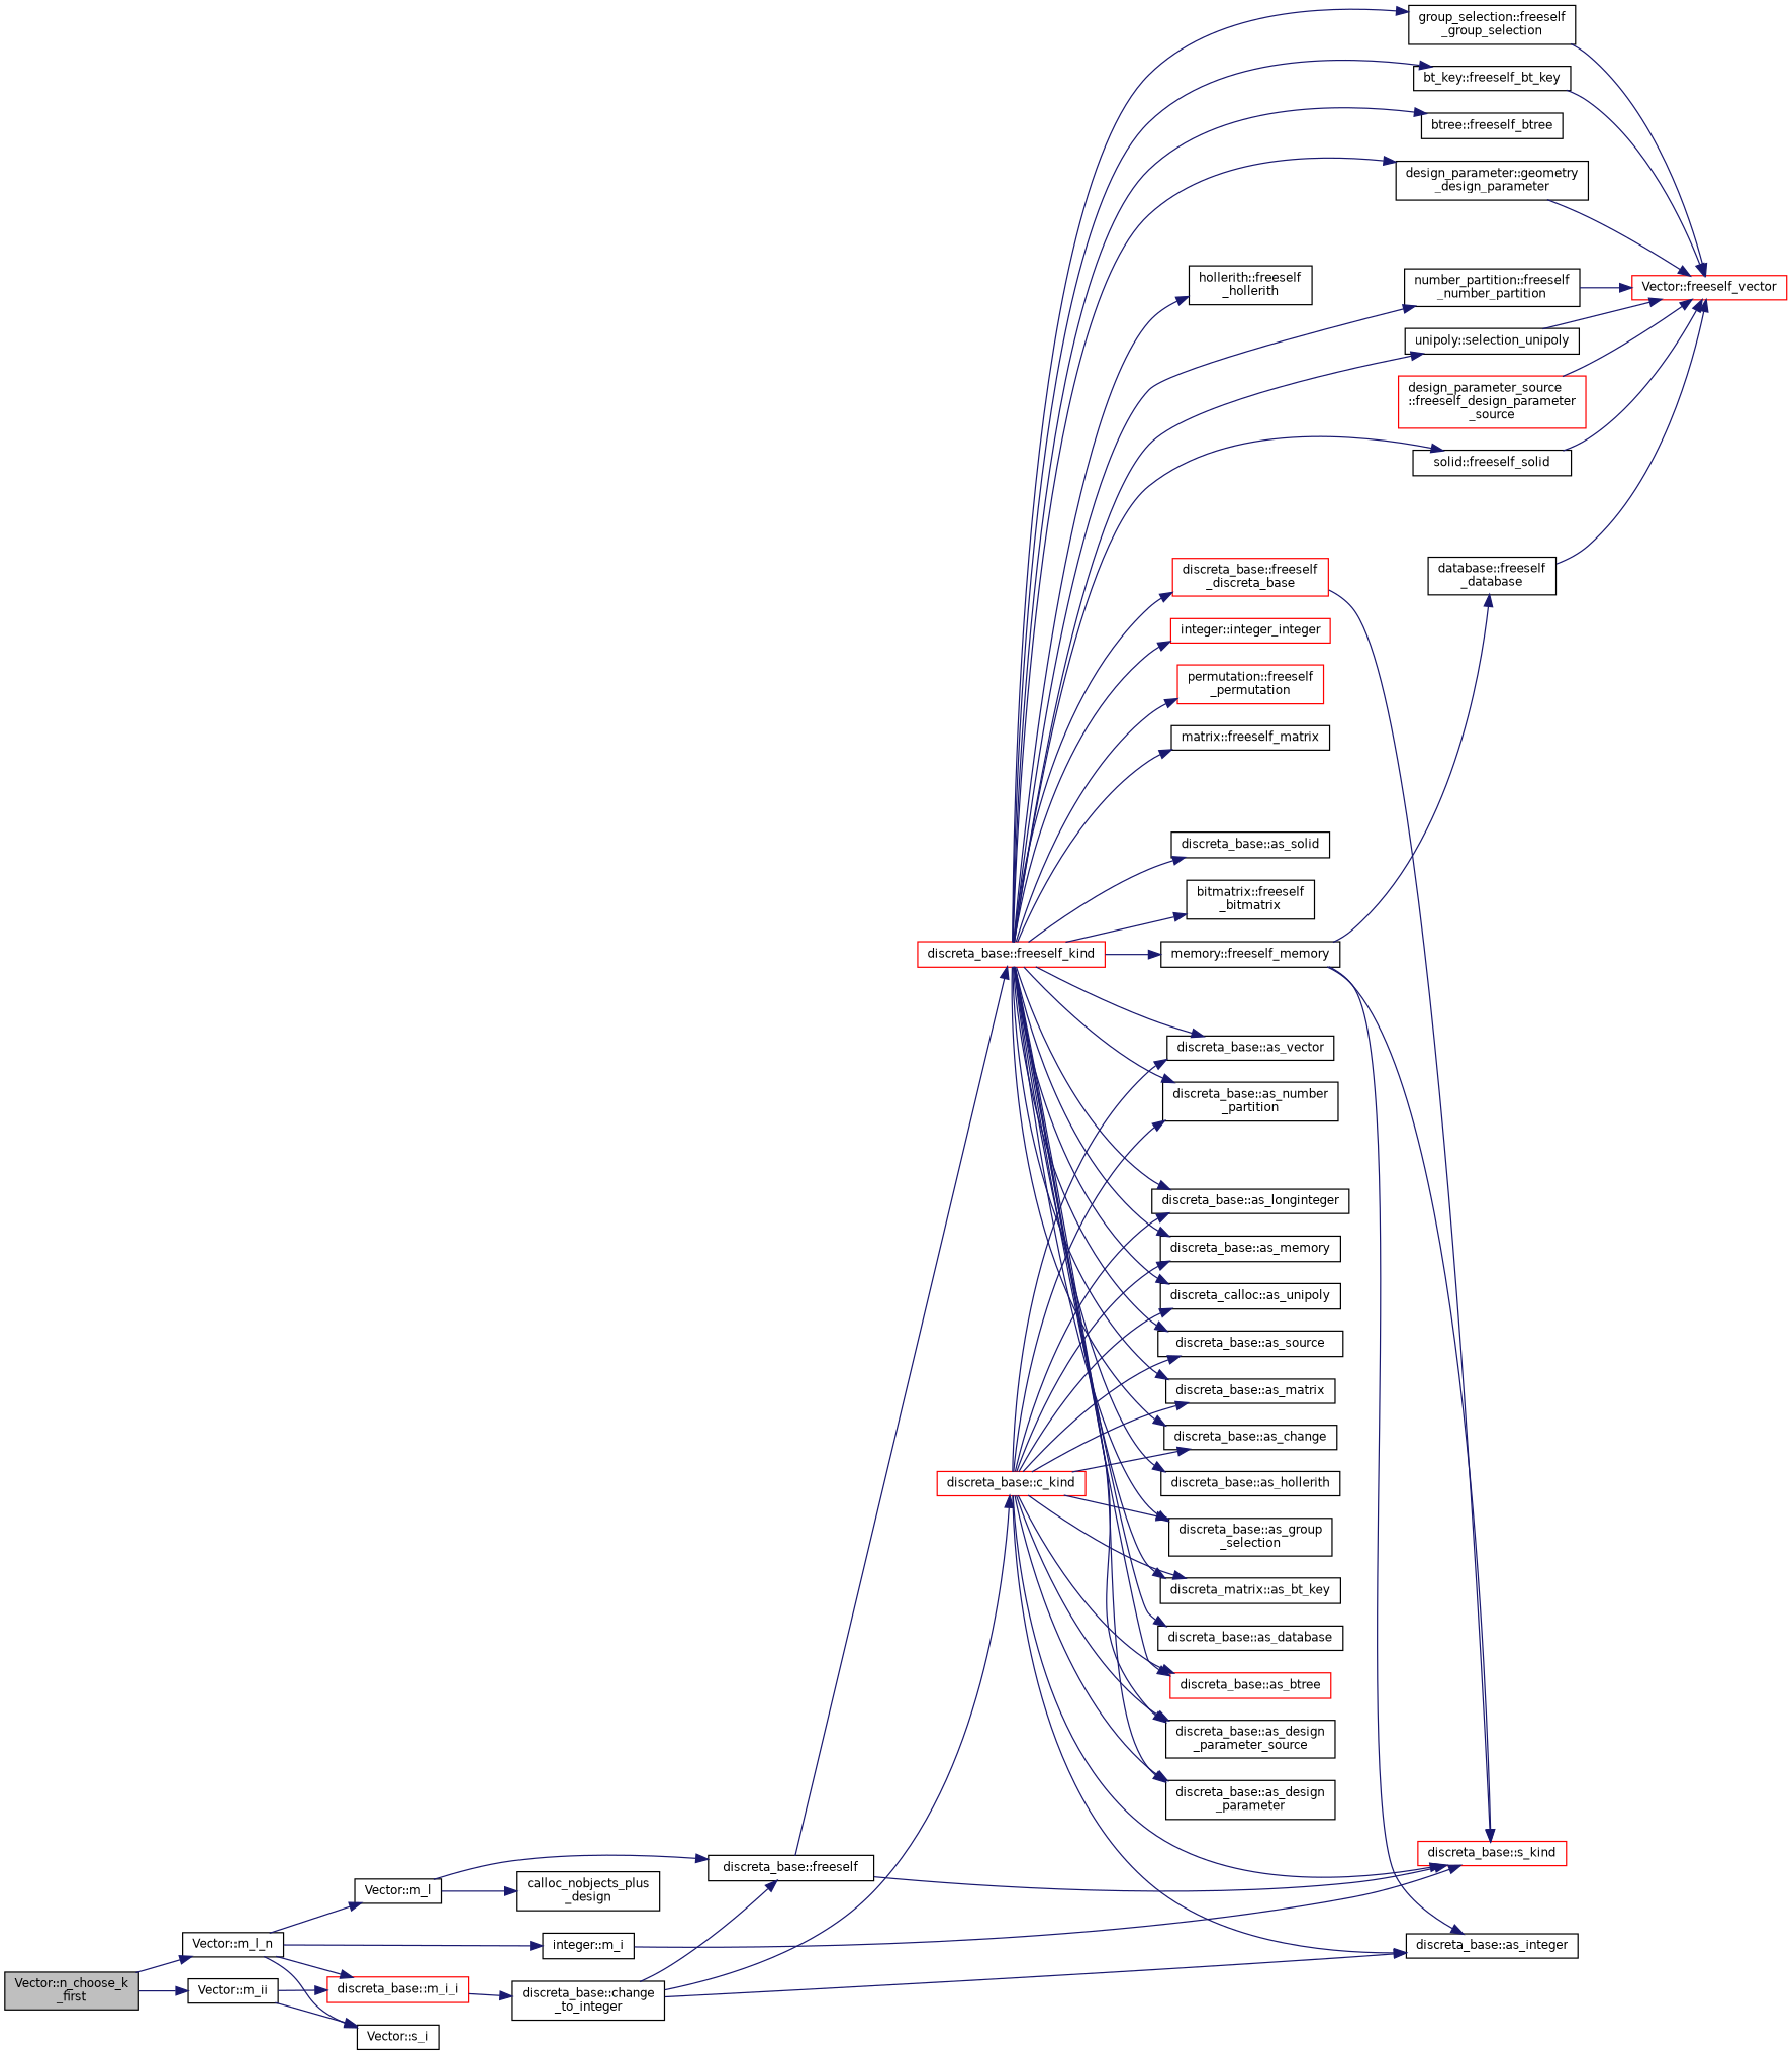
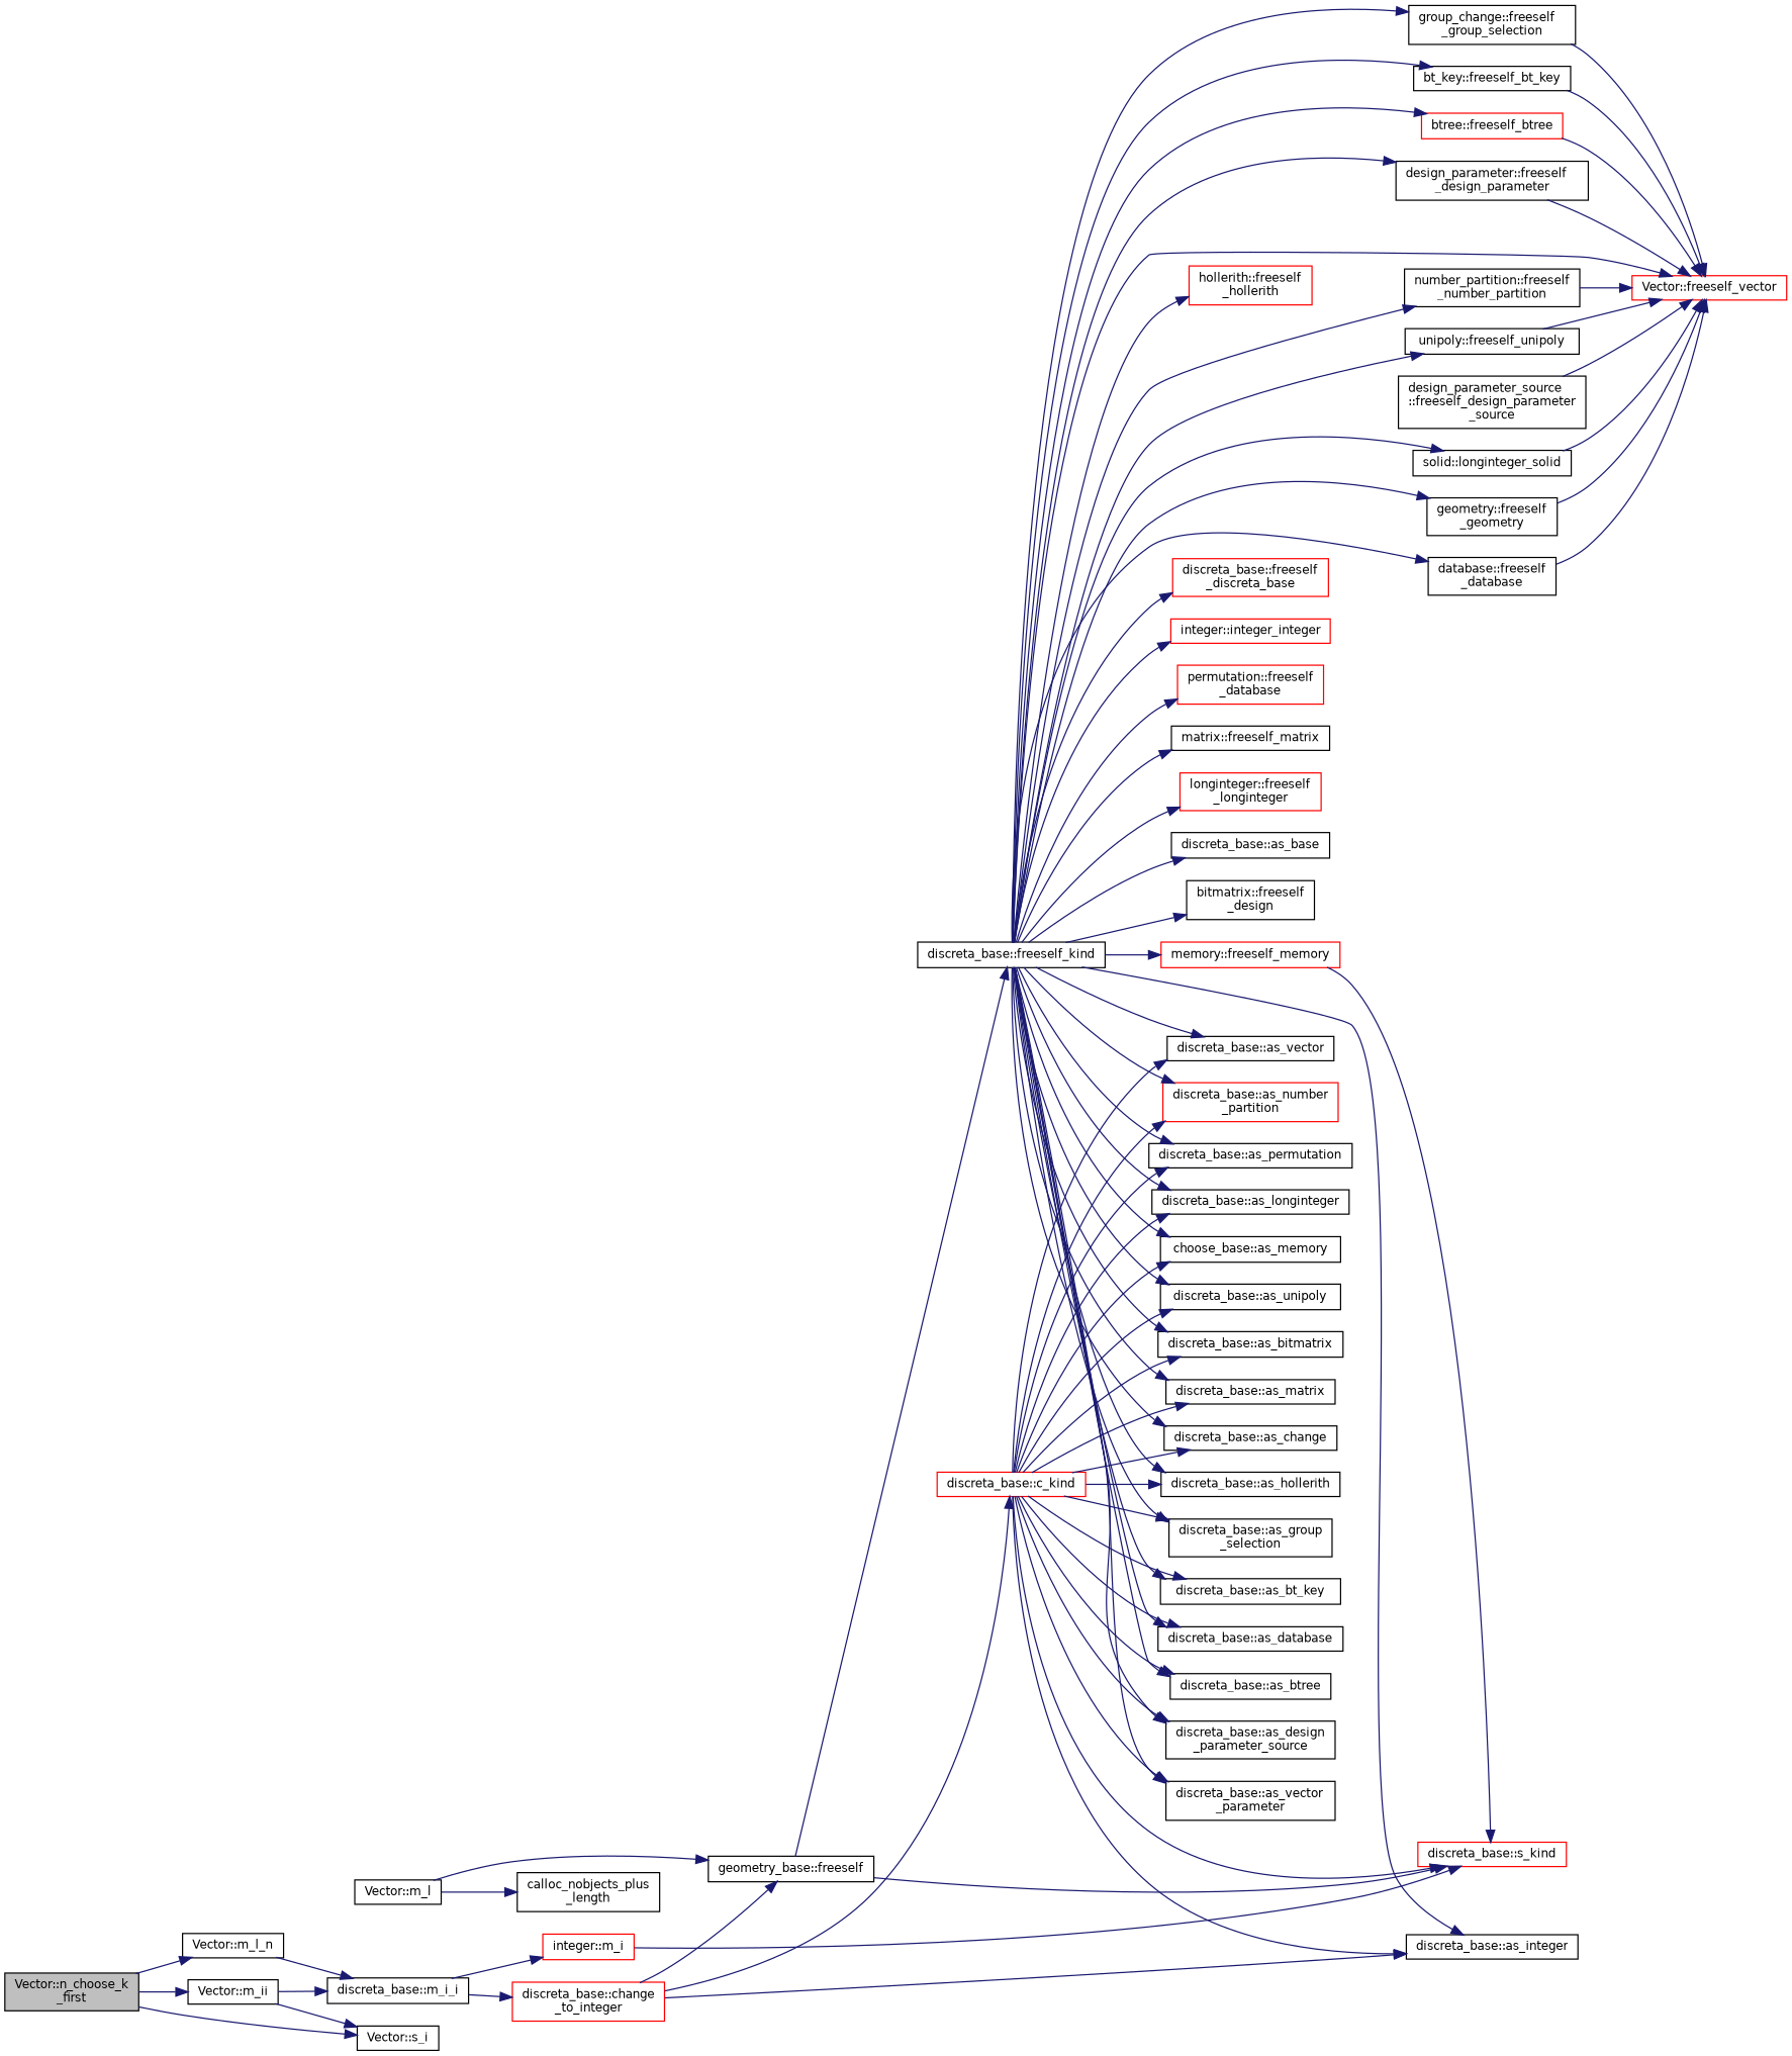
  digraph {
    fontname="DejaVu Sans"
    rankdir=LR
    node [color=black fillcolor=white fontname="DejaVu Sans" fontsize=10 shape=record style=filled]
    edge [color=midnightblue fontname="DejaVu Sans" fontsize=10 labelfontname=Helvetica labelfontsize=10 style=solid]
    n1 [fillcolor=grey75 fontcolor=black height=0.2 label="Vector::n_choose_k\l_first" width=0.4]
    n2 [height=0.2 label="Vector::m_l_n" width=0.4]
    n3 [height=0.2 label="Vector::m_ii" width=0.4]
    n4 [height=0.2 label="Vector::m_l" width=0.4]
    n5 [height=0.2 label="Vector::s_i" width=0.4]
-   n6 [color=red height=0.2 label="discreta_base::m_i_i" width=0.4]
-   n7 [height=0.2 label="discreta_base::freeself" width=0.4]
-   n8 [height=0.2 label="calloc_nobjects_plus\l_design" width=0.4]
-   n9 [height=0.2 label="discreta_base::change\l_to_integer" width=0.4]
-   n10 [height=0.2 label="integer::m_i" width=0.4]
-   n11 [color=red height=0.2 label="discreta_base::freeself_kind" width=0.4]
+   n6 [height=0.2 label="discreta_base::m_i_i" width=0.4]
+   n7 [height=0.2 label="geometry_base::freeself" width=0.4]
+   n8 [height=0.2 label="calloc_nobjects_plus\l_length" width=0.4]
+   n9 [color=red height=0.2 label="discreta_base::change\l_to_integer" width=0.4]
+   n10 [color=red height=0.2 label="integer::m_i" width=0.4]
+   n11 [height=0.2 label="discreta_base::freeself_kind" width=0.4]
    n12 [color=red height=0.2 label="discreta_base::s_kind" width=0.4]
    n13 [color=red height=0.2 label="discreta_base::freeself\l_discreta_base" width=0.4]
    n14 [height=0.2 label="discreta_base::as_integer" width=0.4]
    n15 [color=red height=0.2 label="integer::integer_integer" width=0.4]
    n16 [height=0.2 label="discreta_base::as_vector" width=0.4]
    n17 [color=red height=0.2 label="Vector::freeself_vector" width=0.4]
-   n18 [height=0.2 label="discreta_base::as_number\l_partition" width=0.4]
+   n18 [color=red height=0.2 label="discreta_base::as_number\l_partition" width=0.4]
    n19 [height=0.2 label="number_partition::freeself\l_number_partition" width=0.4]
-   n21 [color=red height=0.2 label="permutation::freeself\l_permutation" width=0.4]
+   n20 [height=0.2 label="discreta_base::as_permutation" width=0.4]
+   n21 [color=red height=0.2 label="permutation::freeself\l_database" width=0.4]
    n22 [height=0.2 label="discreta_base::as_matrix" width=0.4]
    n23 [height=0.2 label="matrix::freeself_matrix" width=0.4]
    n24 [height=0.2 label="discreta_base::as_longinteger" width=0.4]
-   n26 [height=0.2 label="discreta_base::as_memory" width=0.4]
-   n27 [height=0.2 label="memory::freeself_memory" width=0.4]
-   n28 [height=0.2 label="discreta_calloc::as_unipoly" width=0.4]
-   n29 [height=0.2 label="unipoly::selection_unipoly" width=0.4]
-   n30 [height=0.2 label="discreta_base::as_solid" width=0.4]
-   n31 [height=0.2 label="solid::freeself_solid" width=0.4]
-   n32 [height=0.2 label="discreta_base::as_source" width=0.4]
-   n33 [height=0.2 label="bitmatrix::freeself\l_bitmatrix" width=0.4]
+   n25 [color=red height=0.2 label="longinteger::freeself\l_longinteger" width=0.4]
+   n26 [height=0.2 label="choose_base::as_memory" width=0.4]
+   n27 [color=red height=0.2 label="memory::freeself_memory" width=0.4]
+   n28 [height=0.2 label="discreta_base::as_unipoly" width=0.4]
+   n29 [height=0.2 label="unipoly::freeself_unipoly" width=0.4]
+   n30 [height=0.2 label="discreta_base::as_base" width=0.4]
+   n31 [height=0.2 label="solid::longinteger_solid" width=0.4]
+   n32 [height=0.2 label="discreta_base::as_bitmatrix" width=0.4]
+   n33 [height=0.2 label="bitmatrix::freeself\l_design" width=0.4]
    n34 [height=0.2 label="discreta_base::as_change" width=0.4]
+   n35 [height=0.2 label="geometry::freeself\l_geometry" width=0.4]
    n36 [height=0.2 label="discreta_base::as_hollerith" width=0.4]
-   n37 [height=0.2 label="hollerith::freeself\l_hollerith" width=0.4]
+   n37 [color=red height=0.2 label="hollerith::freeself\l_hollerith" width=0.4]
    n38 [height=0.2 label="discreta_base::as_group\l_selection" width=0.4]
-   n39 [height=0.2 label="group_selection::freeself\l_group_selection" width=0.4]
-   n40 [height=0.2 label="discreta_matrix::as_bt_key" width=0.4]
+   n39 [height=0.2 label="group_change::freeself\l_group_selection" width=0.4]
+   n40 [height=0.2 label="discreta_base::as_bt_key" width=0.4]
    n41 [height=0.2 label="bt_key::freeself_bt_key" width=0.4]
    n42 [height=0.2 label="discreta_base::as_database" width=0.4]
    n43 [height=0.2 label="database::freeself\l_database" width=0.4]
-   n44 [color=red height=0.2 label="discreta_base::as_btree" width=0.4]
-   n45 [height=0.2 label="btree::freeself_btree" width=0.4]
+   n44 [height=0.2 label="discreta_base::as_btree" width=0.4]
+   n45 [color=red height=0.2 label="btree::freeself_btree" width=0.4]
    n46 [height=0.2 label="discreta_base::as_design\l_parameter_source" width=0.4]
-   n47 [height=0.2 label="discreta_base::as_design\l_parameter" width=0.4]
-   n48 [height=0.2 label="design_parameter::geometry\l_design_parameter" width=0.4]
-   n49 [color=red height=0.2 label="design_parameter_source\l::freeself_design_parameter\l_source" width=0.4]
+   n47 [height=0.2 label="discreta_base::as_vector\l_parameter" width=0.4]
+   n48 [height=0.2 label="design_parameter::freeself\l_design_parameter" width=0.4]
+   n49 [height=0.2 label="design_parameter_source\l::freeself_design_parameter\l_source" width=0.4]
    n50 [color=red height=0.2 label="discreta_base::c_kind" width=0.4]
    n1 -> n2
    n1 -> n3
-   n2 -> n4
-   n2 -> n5
+   n1 -> n5
    n2 -> n6
    n3 -> n5
    n3 -> n6
    n4 -> n7
    n4 -> n8
    n6 -> n9
-   n2 -> n10
+   n6 -> n10
    n7 -> n11
    n7 -> n12
    n9 -> n7
    n9 -> n14
    n9 -> n50
    n10 -> n12
    n11 -> n13
-   n27 -> n14
+   n11 -> n14
    n11 -> n15
    n11 -> n16
+   n11 -> n17
    n11 -> n18
    n11 -> n19
+   n11 -> n20
    n11 -> n21
    n11 -> n22
    n11 -> n23
    n11 -> n24
+   n11 -> n25
    n11 -> n26
    n11 -> n27
    n11 -> n28
    n11 -> n29
    n11 -> n30
    n11 -> n31
    n11 -> n32
    n11 -> n33
    n11 -> n34
+   n11 -> n35
    n11 -> n36
    n11 -> n37
    n11 -> n38
    n11 -> n39
    n11 -> n40
    n11 -> n41
    n11 -> n42
-   n27 -> n43
+   n11 -> n43
    n11 -> n44
    n11 -> n45
    n11 -> n46
    n11 -> n47
    n11 -> n48
-   n13 -> n12
    n19 -> n17
    n27 -> n12
    n29 -> n17
    n31 -> n17
+   n35 -> n17
    n39 -> n17
    n41 -> n17
    n43 -> n17
+   n45 -> n17
    n48 -> n17
    n49 -> n17
    n50 -> n12
    n50 -> n14
    n50 -> n16
    n50 -> n18
+   n50 -> n20
    n50 -> n22
    n50 -> n24
    n50 -> n26
    n50 -> n28
    n50 -> n32
    n50 -> n34
+   n50 -> n36
    n50 -> n38
    n50 -> n40
+   n50 -> n42
    n50 -> n44
    n50 -> n46
    n50 -> n47
  }
